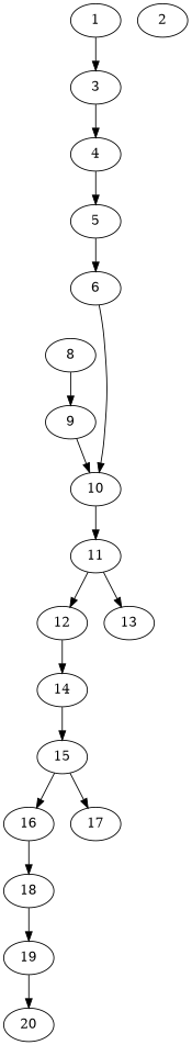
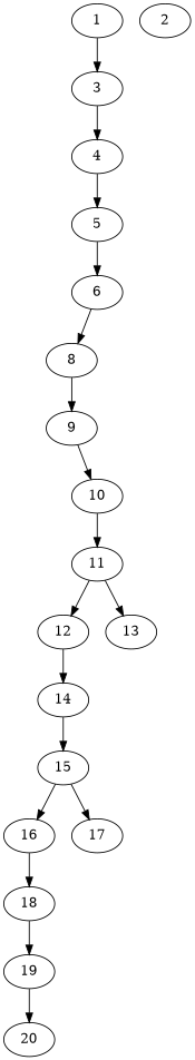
  digraph {
    node [alpha=0.01]
    1 [alpha=0.15 expect_size=15943680]
    3 [expect_size=38462464]
    4 [alpha=0.06 expect_size=18641920]
    5 [alpha=0.03 expect_size=22243328]
    2 [expect_size=18172928]
    6 [alpha=0.10 expect_size=15391744]
    8 [alpha=0.16 expect_size=50796544]
    9 [alpha=0.00 expect_size=42570752]
    10 [alpha=0.03 expect_size=23568384]
    11 [alpha=0.17 expect_size=6470656]
    12 [alpha=0.02 expect_size=40786944]
    13 [alpha=0.19 expect_size=42223616]
    14 [alpha=0.02 expect_size=44317696]
    15 [alpha=0.02 expect_size=11321344]
    16 [alpha=0.12 expect_size=18330624]
    17 [alpha=0.15 expect_size=40941568]
    18 [expect_size=18284544]
    19 [alpha=0.08 expect_size=8483840]
    20 [expect_size=8716288]
    1 -> 3
    3 -> 4
    4 -> 5
    5 -> 6
-   6 -> 10
+   6 -> 8
    8 -> 9
    9 -> 10
    10 -> 11
    11 -> 12
    11 -> 13
    12 -> 14
    14 -> 15
    15 -> 16
    15 -> 17
    16 -> 18
    18 -> 19
    19 -> 20
  }
